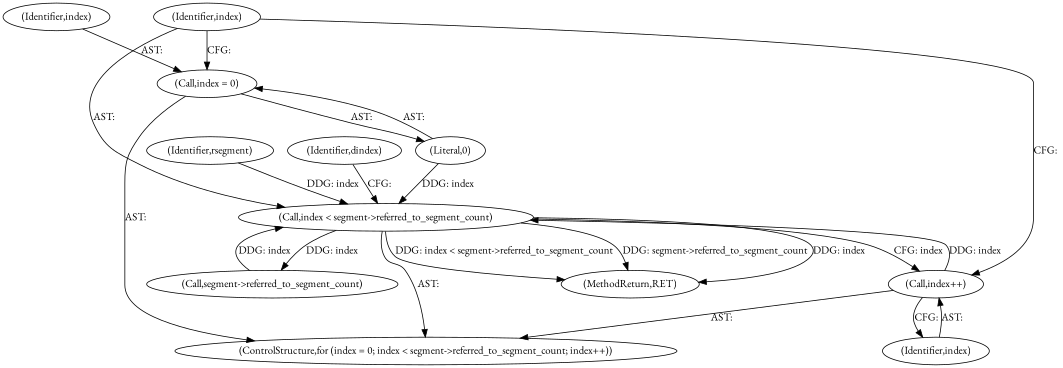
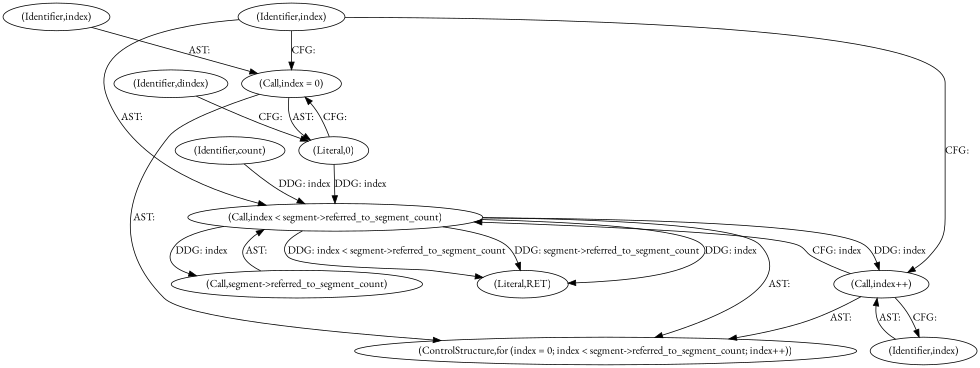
  digraph {
    fontname="EB Garamond"
    node [fontname="EB Garamond"]
    edge [fontname="EB Garamond"]
    n1 [label="(Call,index < segment->referred_to_segment_count)"]
    n2 [label="(Call,index++)"]
    n3 [label="(Call,segment->referred_to_segment_count)"]
    n4 [label="(ControlStructure,for (index = 0; index < segment->referred_to_segment_count; index++))"]
-   n5 [label="(MethodReturn,RET)"]
+   n5 [label="(Literal,RET)"]
    n6 [label="(Identifier,index)"]
    n7 [label="(Call,index = 0)"]
    n8 [label="(Literal,0)"]
-   n9 [label="(Identifier,rsegment)"]
+   n9 [label="(Identifier,count)"]
    n10 [label="(Identifier,index)"]
    n11 [label="(Identifier,dindex)"]
    n12 [label="(Identifier,index)"]
-   n1 -> n2 [label="CFG: index"]
+   n1 -> n2 [label="DDG: index"]
    n1 -> n3 [label="DDG: index"]
    n1 -> n4 [label="AST: "]
    n1 -> n5 [label="DDG: index < segment->referred_to_segment_count"]
    n1 -> n5 [label="DDG: segment->referred_to_segment_count"]
    n1 -> n5 [label="DDG: index"]
-   n2 -> n1 [label="DDG: index"]
+   n2 -> n1 [label="CFG: index"]
    n2 -> n4 [label="AST: "]
    n2 -> n6 [label="CFG: "]
-   n3 -> n1 [label="DDG: index"]
+   n3 -> n1 [label="AST: "]
    n6 -> n2 [label="AST: "]
    n7 -> n4 [label="AST: "]
    n7 -> n8 [label="AST: "]
    n8 -> n1 [label="DDG: index"]
-   n8 -> n7 [label="AST: "]
+   n8 -> n7 [label="CFG: "]
    n9 -> n1 [label="DDG: index"]
    n10 -> n7 [label="AST: "]
-   n11 -> n1 [label="CFG: "]
+   n11 -> n8 [label="CFG: "]
    n12 -> n1 [label="AST: "]
    n12 -> n2 [label="CFG: "]
    n12 -> n7 [label="CFG: "]
  }
